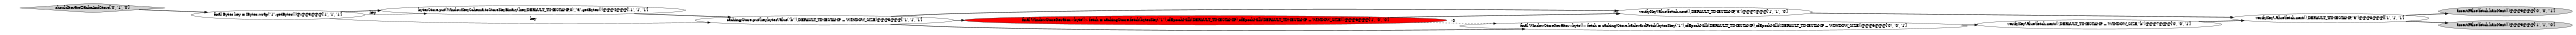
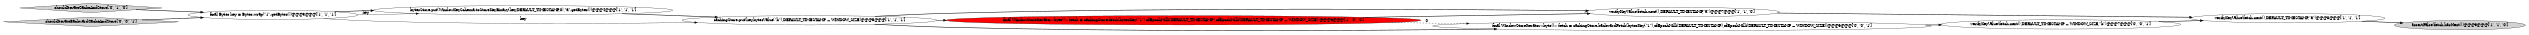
  digraph {
    rankdir=LR
    node [fillcolor=white shape=ellipse style=filled]
    edge [style=bold]
    n1 [label="verifyKeyValue(fetch.next(),DEFAULT_TIMESTAMP,\"a\")@@@8@@@['1', '1', '1']"]
-   n2 [fillcolor=lightgray label="assertFalse(fetch.hasNext())@@@9@@@['0', '0', '1']"]
    n3 [fillcolor=lightgray label="assertFalse(fetch.hasNext())@@@9@@@['1', '1', '0']"]
    n4 [label="verifyKeyValue(fetch.next(),DEFAULT_TIMESTAMP,\"a\")@@@7@@@['1', '1', '0']"]
    n5 [label="final Bytes key = Bytes.wrap(\"1\".getBytes())@@@3@@@['1', '1', '1']"]
    n6 [label="bytesStore.put(WindowKeySchema.toStoreKeyBinary(key,DEFAULT_TIMESTAMP,0),\"a\".getBytes())@@@4@@@['1', '1', '1']"]
    n7 [label="cachingStore.put(key,bytesValue(\"b\"),DEFAULT_TIMESTAMP + WINDOW_SIZE)@@@5@@@['1', '1', '1']"]
    n8 [label="final WindowStoreIterator<byte((> fetch = cachingStore.backwardFetch(bytesKey(\"1\"),ofEpochMilli(DEFAULT_TIMESTAMP),ofEpochMilli(DEFAULT_TIMESTAMP + WINDOW_SIZE))@@@6@@@['0', '0', '1']"]
    n9 [fillcolor=red label="final WindowStoreIterator<byte((> fetch = cachingStore.fetch(bytesKey(\"1\"),ofEpochMilli(DEFAULT_TIMESTAMP),ofEpochMilli(DEFAULT_TIMESTAMP + WINDOW_SIZE))@@@6@@@['1', '0', '0']"]
    n10 [label="verifyKeyValue(fetch.next(),DEFAULT_TIMESTAMP + WINDOW_SIZE,\"b\")@@@7@@@['0', '0', '1']"]
    n11 [fillcolor=lightgray label="shouldIterateCacheAndStore['0', '1', '0']" shape=diamond]
-   n1 -> n2
+   n12 [fillcolor=lightgray label="shouldIterateBackwardCacheAndStore['0', '0', '1']" shape=diamond]
    n1 -> n3
    n4 -> n1
    n5 -> n6 [label=key style=solid]
    n5 -> n6
    n5 -> n7 [label=key style=solid]
    n6 -> n7
    n7 -> n4
    n7 -> n8
    n7 -> n9
    n8 -> n10
    n9 -> n4
    n9 -> n8 [label=0 style=dashed]
    n10 -> n1
    n11 -> n5
+   n12 -> n5
  }
